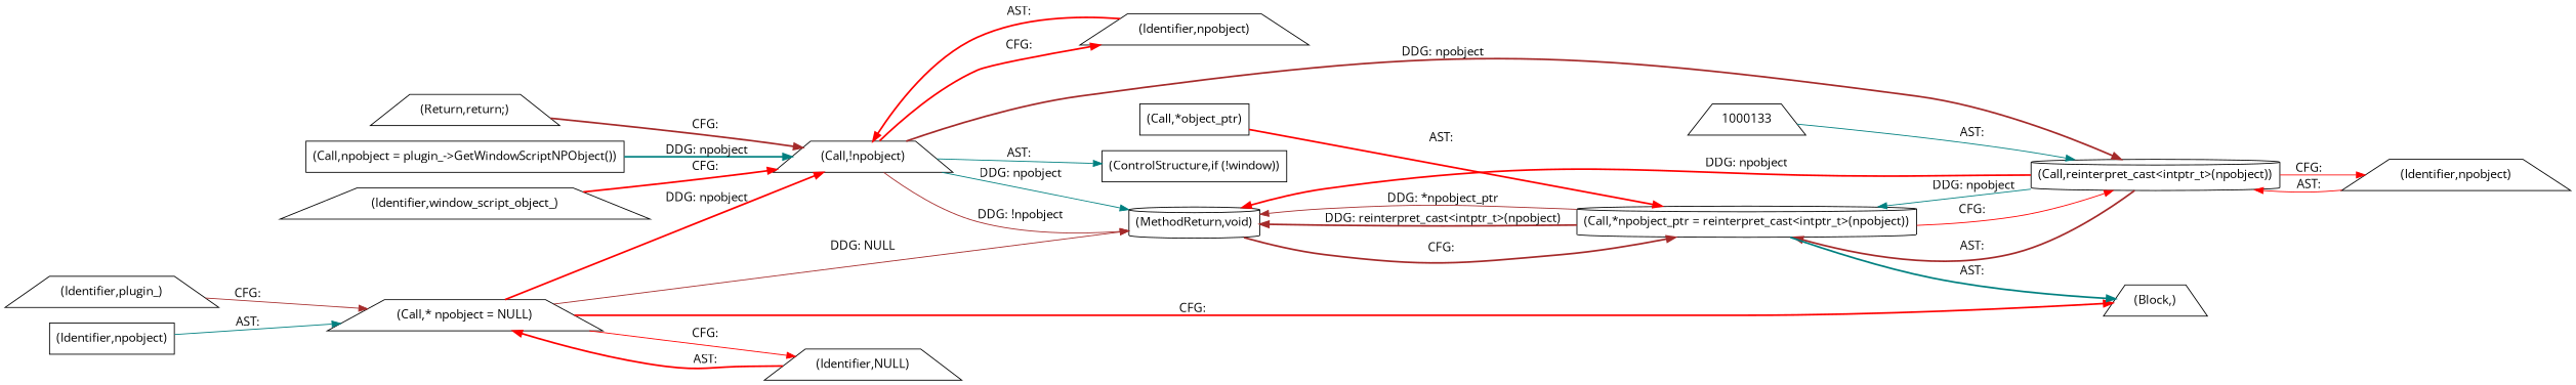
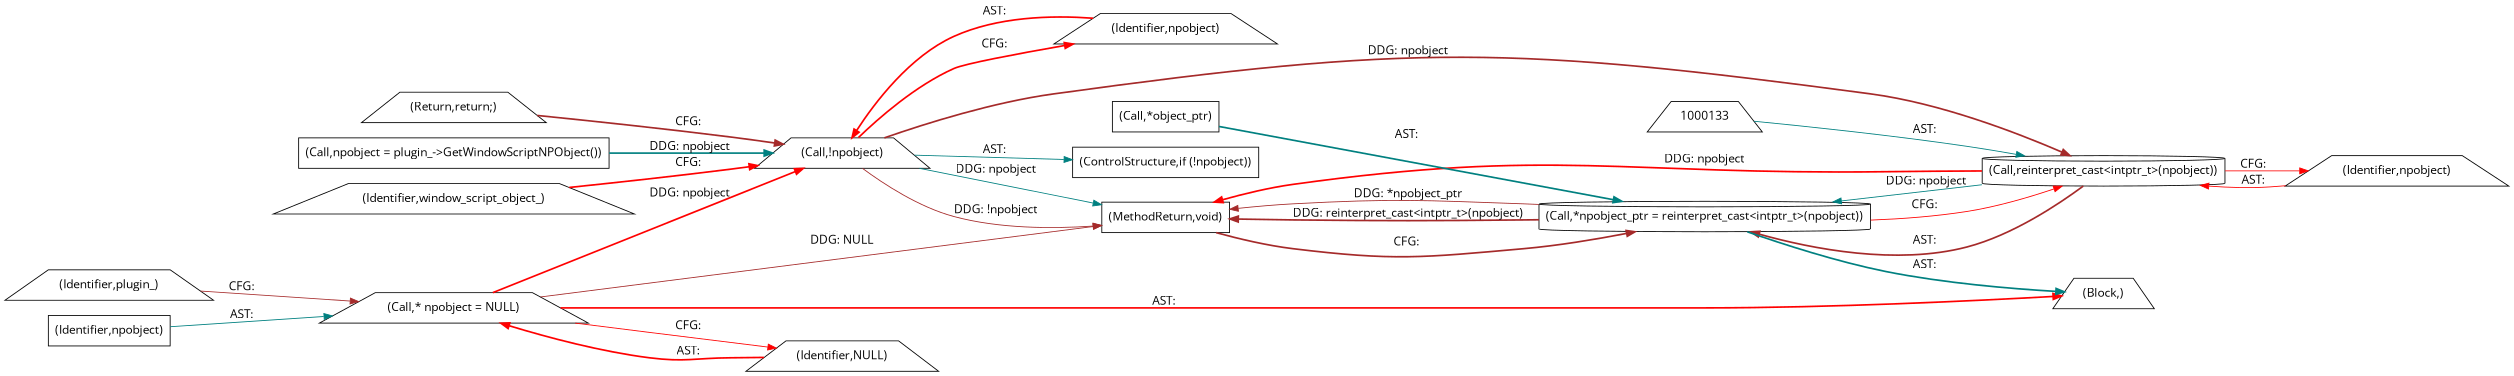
  digraph {
    fontname="Open Sans"
    rankdir=LR
    node [fontname="Open Sans" shape=trapezium]
    edge [color=red fontname="Open Sans" style=bold]
    n1 [label="(Call,* npobject = NULL)"]
    n2 [label="(Call,!npobject)"]
-   n3 [label="(MethodReturn,void)" shape=cylinder]
+   n3 [label="(MethodReturn,void)" shape=box]
    n4 [label="(Block,)"]
    n5 [label="(Identifier,NULL)"]
    n6 [label="(Call,reinterpret_cast<intptr_t>(npobject))" shape=cylinder]
    n7 [label="(Identifier,npobject)"]
-   n8 [label="(ControlStructure,if (!window))" shape=box]
+   n8 [label="(ControlStructure,if (!npobject))" shape=box]
    n9 [label="(Call,*npobject_ptr = reinterpret_cast<intptr_t>(npobject))" shape=cylinder]
    n10 [label="(Identifier,npobject)"]
    n11 [label="(Identifier,plugin_)"]
    n12 [label="(Call,*object_ptr)" shape=box]
    n13 [label="(Return,return;)"]
    n14 [label="(Identifier,npobject)" shape=box]
    n15 [label="(Call,npobject = plugin_->GetWindowScriptNPObject())" shape=box]
    n16 [label="(Identifier,window_script_object_)"]
    1000133
    n1 -> n2 [label="DDG: npobject"]
    n1 -> n3 [color=brown label="DDG: NULL" style=solid]
-   n1 -> n4 [label="CFG: "]
+   n1 -> n4 [label="AST: "]
    n1 -> n5 [label="CFG: " style=solid]
    n2 -> n3 [color=brown label="DDG: !npobject" style=solid]
    n2 -> n3 [color=teal label="DDG: npobject" style=solid]
    n2 -> n6 [color=brown label="DDG: npobject"]
    n2 -> n7 [label="CFG: "]
    n2 -> n8 [color=teal label="AST: " style=solid]
    n3 -> n9 [color=brown label="CFG: "]
    n5 -> n1 [label="AST: "]
    n6 -> n3 [label="DDG: npobject"]
    n6 -> n9 [color=brown label="AST: "]
    n6 -> n9 [color=teal label="DDG: npobject" style=solid]
    n6 -> n10 [label="CFG: " style=solid]
    n7 -> n2 [label="AST: "]
    n9 -> n3 [color=brown label="DDG: *npobject_ptr" style=solid]
    n9 -> n3 [color=brown label="DDG: reinterpret_cast<intptr_t>(npobject)"]
    n9 -> n4 [color=teal label="AST: "]
    n9 -> n6 [label="CFG: " style=solid]
    n10 -> n6 [label="AST: " style=solid]
    n11 -> n1 [color=brown label="CFG: " style=solid]
-   n12 -> n9 [label="AST: "]
+   n12 -> n9 [color=teal label="AST: "]
    n13 -> n2 [color=brown label="CFG: "]
    n14 -> n1 [color=teal label="AST: " style=solid]
    n15 -> n2 [color=teal label="DDG: npobject"]
    n16 -> n2 [label="CFG: "]
    1000133 -> n6 [color=teal label="AST: " style=solid]
  }
